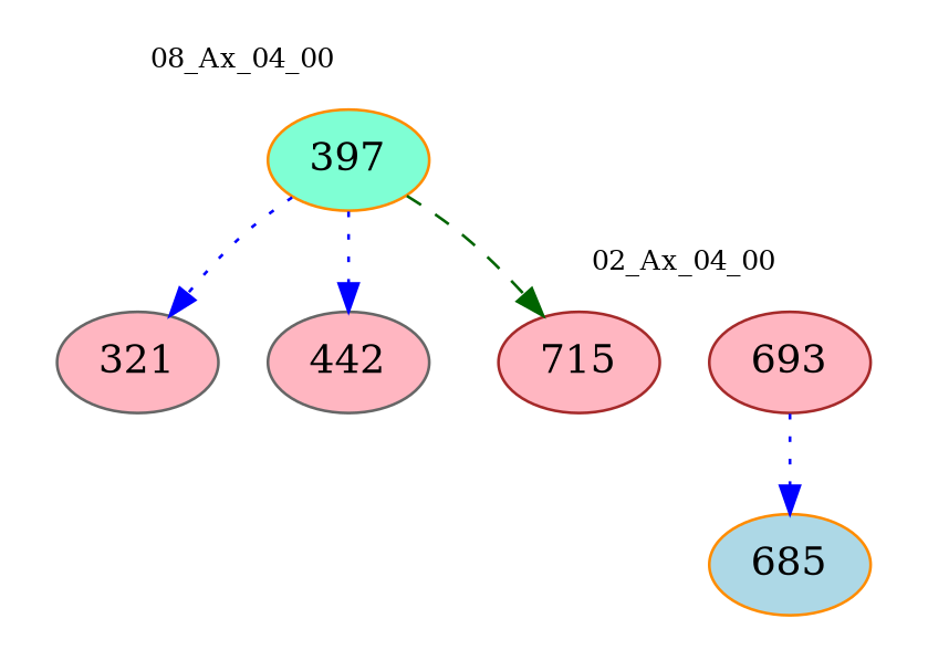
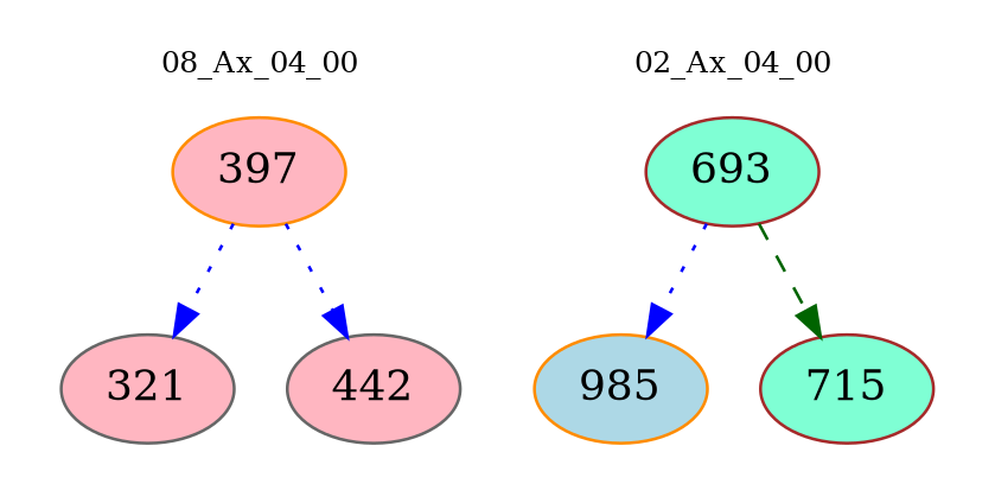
  digraph {
    node [color=darkorange fillcolor=lightpink style=filled]
    edge [color=blue style=dotted]
-   n1 [fillcolor=aquamarine label=397]
+   n1 [label=397]
    n2 [color=gray40 label=321]
    n3 [color=gray40 label=442]
-   n4 [color=brown label=693]
-   n5 [fillcolor=lightblue label=685]
-   n6 [color=brown label=715]
+   n4 [color=brown fillcolor=aquamarine label=693]
+   n5 [fillcolor=lightblue label=985]
+   n6 [color=brown fillcolor=aquamarine label=715]
    subgraph cluster_1 {
      color=white
      fontsize=10
      label="08_Ax_04_00"
      n1
      n2
      n3
    }
    subgraph cluster_2 {
      color=white
      fontsize=10
      label="02_Ax_04_00"
      n4
      n5
      n6
    }
    n1 -> n2
    n1 -> n3
    n4 -> n5
-   n1 -> n6 [color=darkgreen style=dashed]
+   n4 -> n6 [color=darkgreen style=dashed]
  }
